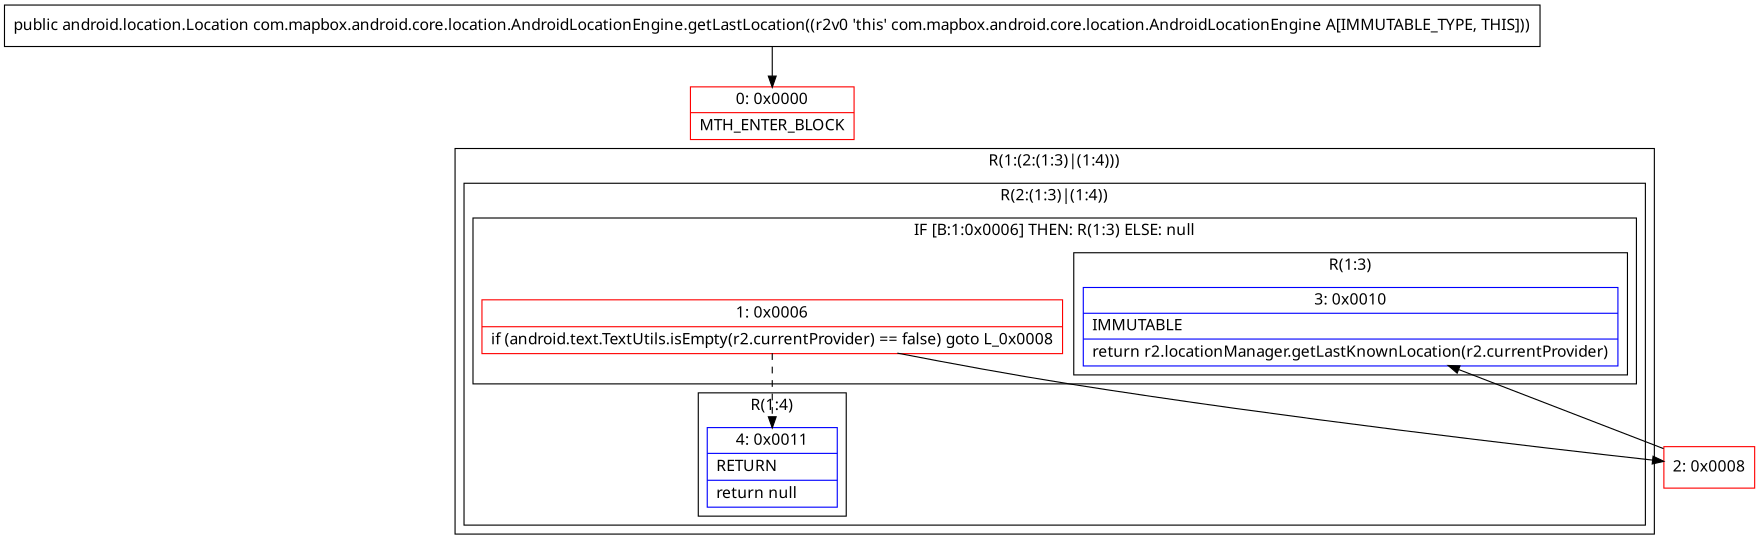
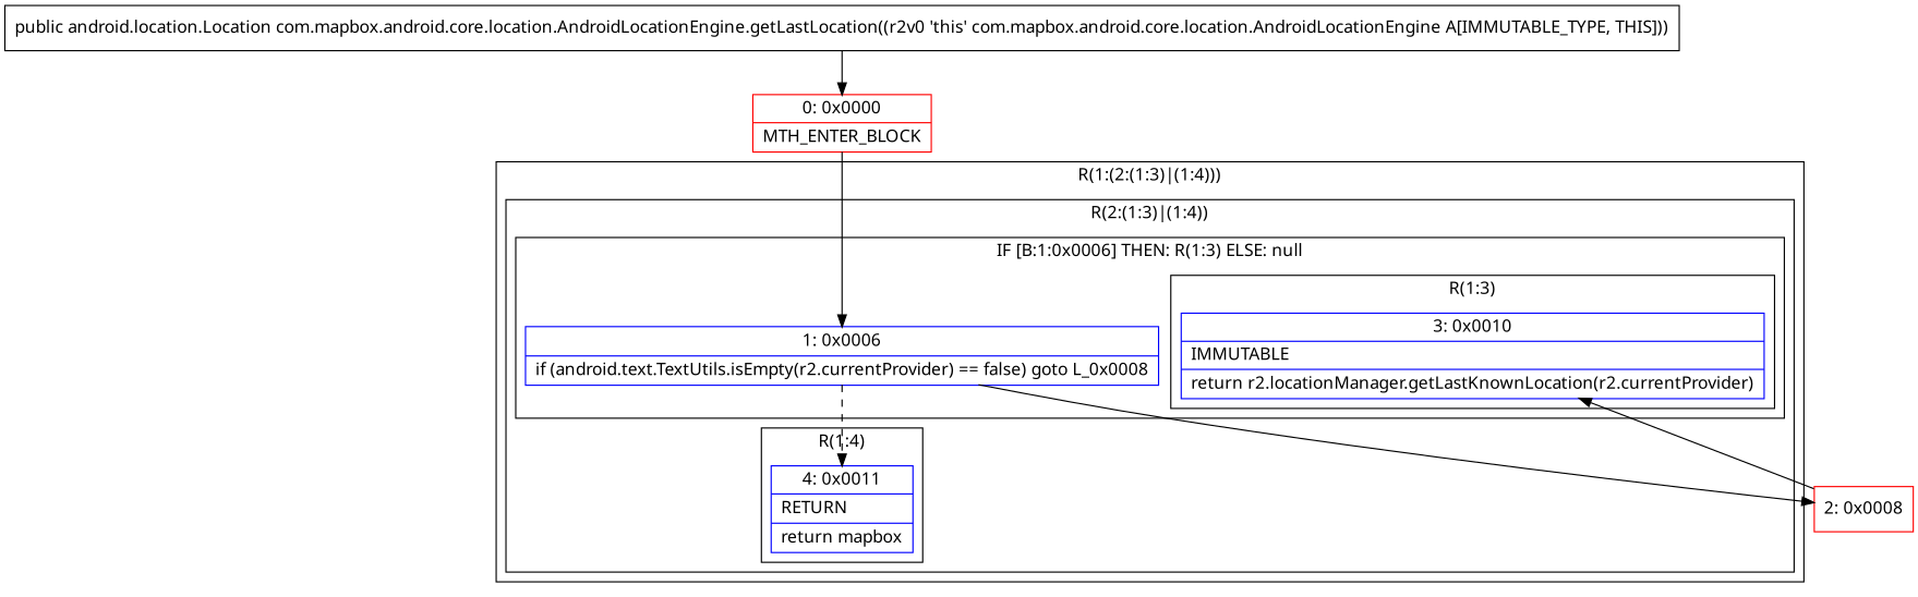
  digraph {
    fontname="Noto Sans"
    node [color=blue fontname="Noto Sans" shape=record]
    edge [fontname="Noto Sans"]
    n1 [label="{3\:\ 0x0010|IMMUTABLE\l|return r2.locationManager.getLastKnownLocation(r2.currentProvider)\l}"]
-   n2 [color=red label="{1\:\ 0x0006|if (android.text.TextUtils.isEmpty(r2.currentProvider) == false) goto L_0x0008\l}"]
-   n3 [label="{4\:\ 0x0011|RETURN\l|return null\l}"]
+   n2 [label="{1\:\ 0x0006|if (android.text.TextUtils.isEmpty(r2.currentProvider) == false) goto L_0x0008\l}"]
+   n3 [label="{4\:\ 0x0011|RETURN\l|return mapbox\l}"]
    n4 [color=red label="{2\:\ 0x0008}"]
    n5 [color=red label="{0\:\ 0x0000|MTH_ENTER_BLOCK\l}"]
    n6 [label="{public android.location.Location com.mapbox.android.core.location.AndroidLocationEngine.getLastLocation((r2v0 'this' com.mapbox.android.core.location.AndroidLocationEngine A[IMMUTABLE_TYPE, THIS])) }" color=""]
    subgraph cluster_1 {
      label="R(1:(2:(1:3)|(1:4)))"
      subgraph cluster_2 {
        label="R(2:(1:3)|(1:4))"
        subgraph cluster_3 {
          label="IF [B:1:0x0006] THEN: R(1:3) ELSE: null"
          n2
          subgraph cluster_4 {
            label="R(1:3)"
            n1
          }
        }
        subgraph cluster_5 {
          label="R(1:4)"
          n3
        }
      }
    }
    n2 -> n3 [style=dashed]
    n2 -> n4
    n4 -> n1
+   n5 -> n2
    n6 -> n5
  }
